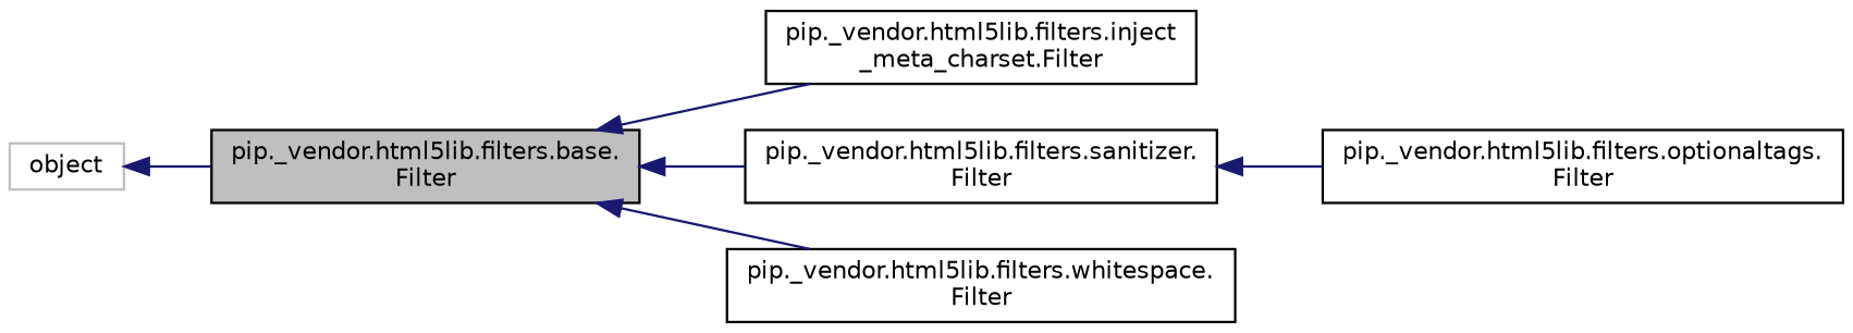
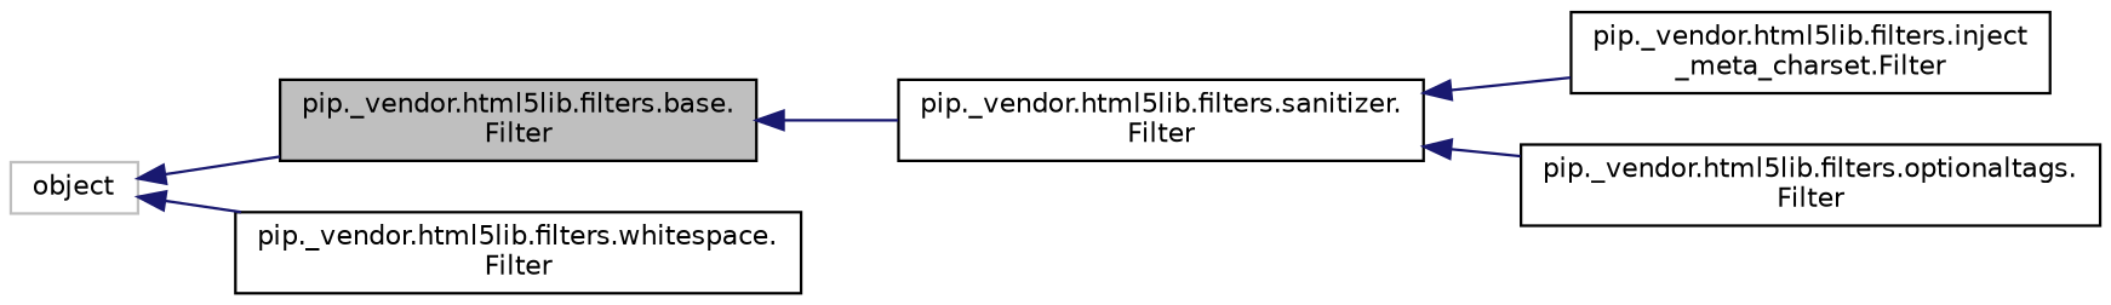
  digraph {
    rankdir=LR
    node [color=black fillcolor=white fontname=Helvetica fontsize=10 shape=record style=filled]
    edge [color=midnightblue dir=back fontname=Helvetica fontsize=10 labelfontname=Helvetica labelfontsize=10 style=solid]
    n1 [fillcolor=grey75 fontcolor=black height=0.2 label="pip._vendor.html5lib.filters.base.\lFilter" width=0.4]
    n2 [height=0.2 label="pip._vendor.html5lib.filters.inject\l_meta_charset.Filter" width=0.4]
    n3 [height=0.2 label="pip._vendor.html5lib.filters.sanitizer.\lFilter" width=0.4]
    n4 [height=0.2 label="pip._vendor.html5lib.filters.whitespace.\lFilter" width=0.4]
    n5 [height=0.2 label="pip._vendor.html5lib.filters.optionaltags.\lFilter" width=0.4]
    n6 [color=grey75 height=0.2 label=object width=0.4]
-   n1 -> n2
+   n3 -> n2
    n1 -> n3
-   n1 -> n4
+   n6 -> n4
    n3 -> n5
    n6 -> n1
  }
